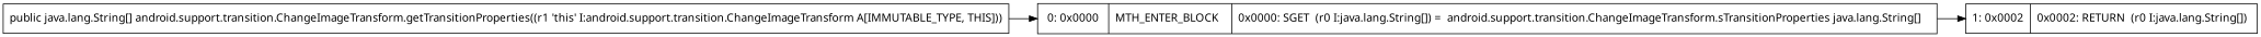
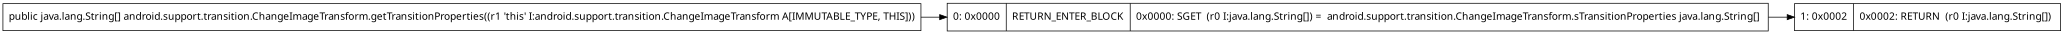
  digraph {
    rankdir=LR
    fontname="Noto Sans"
    node [shape=record fontname="Noto Sans"]
    edge [fontname="Noto Sans"]
-   n1 [label="{0\:\ 0x0000|MTH_ENTER_BLOCK\l|0x0000: SGET  (r0 I:java.lang.String[]) =  android.support.transition.ChangeImageTransform.sTransitionProperties java.lang.String[] \l}"]
+   n1 [label="{0\:\ 0x0000|RETURN_ENTER_BLOCK\l|0x0000: SGET  (r0 I:java.lang.String[]) =  android.support.transition.ChangeImageTransform.sTransitionProperties java.lang.String[] \l}"]
    n2 [label="{1\:\ 0x0002|0x0002: RETURN  (r0 I:java.lang.String[]) \l}"]
    n3 [label="{public java.lang.String[] android.support.transition.ChangeImageTransform.getTransitionProperties((r1 'this' I:android.support.transition.ChangeImageTransform A[IMMUTABLE_TYPE, THIS])) }"]
    n1 -> n2
    n3 -> n1
  }
